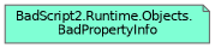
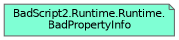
  digraph {
    rankdir=LR
-   n1 [color=grey40 fillcolor=aquamarine fontname=Helvetica fontsize=10 height=0.2 label="BadScript2.Runtime.Objects.\lBadPropertyInfo" shape=note style=filled width=0.4]
+   n1 [color=grey40 fillcolor=aquamarine fontname=Helvetica fontsize=10 height=0.2 label="BadScript2.Runtime.Runtime.\lBadPropertyInfo" shape=note style=filled width=0.4]
  }
